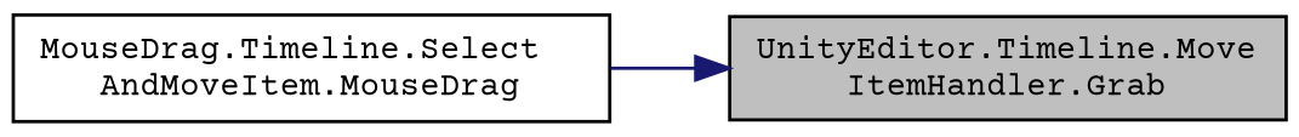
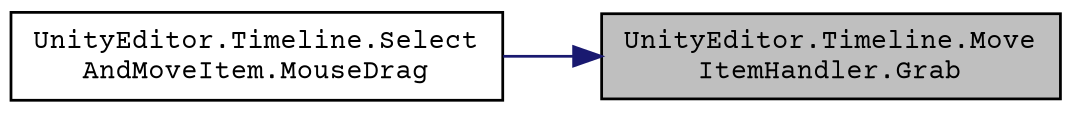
  digraph {
    rankdir=RL
    fontname="Courier Prime"
    node [color=black fontname="Courier Prime" fontsize=10 shape=record style=filled]
    n1 [fillcolor=grey75 fontcolor=black height=0.2 label="UnityEditor.Timeline.Move\lItemHandler.Grab" width=0.4]
-   n2 [fillcolor=white height=0.2 label="MouseDrag.Timeline.Select\lAndMoveItem.MouseDrag" width=0.4]
+   n2 [fillcolor=white height=0.2 label="UnityEditor.Timeline.Select\lAndMoveItem.MouseDrag" width=0.4]
    n1 -> n2 [color=midnightblue dir=back fontname="Courier Prime" fontsize=10 labelfontname=Helvetica labelfontsize=10 style=solid]
  }
